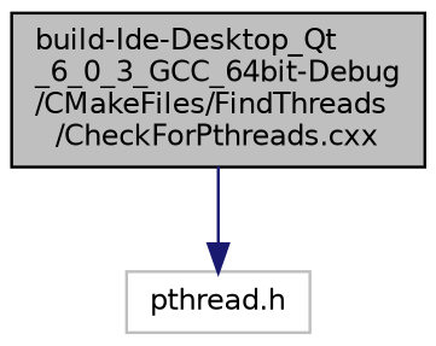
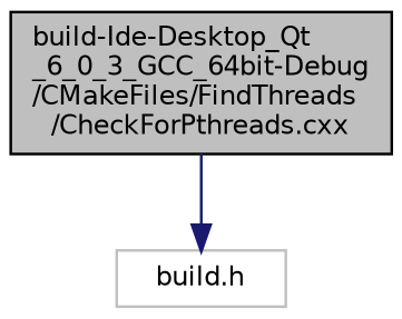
  digraph {
    node [fontname=Helvetica fontsize=10 shape=record style=filled]
    n1 [color=black fillcolor=grey75 fontcolor=black height=0.2 label="build-Ide-Desktop_Qt\l_6_0_3_GCC_64bit-Debug\l/CMakeFiles/FindThreads\l/CheckForPthreads.cxx" width=0.4]
-   n2 [color=grey75 fillcolor=white height=0.2 label="pthread.h" width=0.4]
+   n2 [color=grey75 fillcolor=white height=0.2 label="build.h" width=0.4]
    n1 -> n2 [color=midnightblue fontname=Helvetica fontsize=10 labelfontname=Helvetica labelfontsize=10 style=solid]
  }
